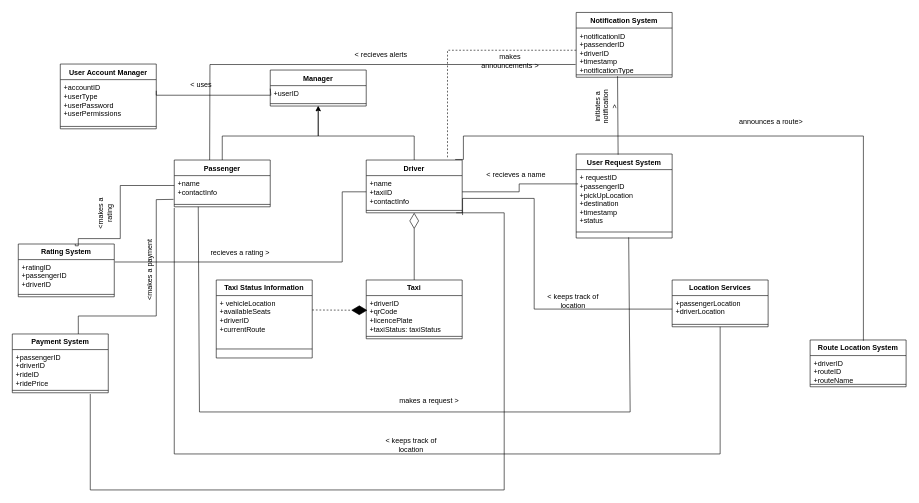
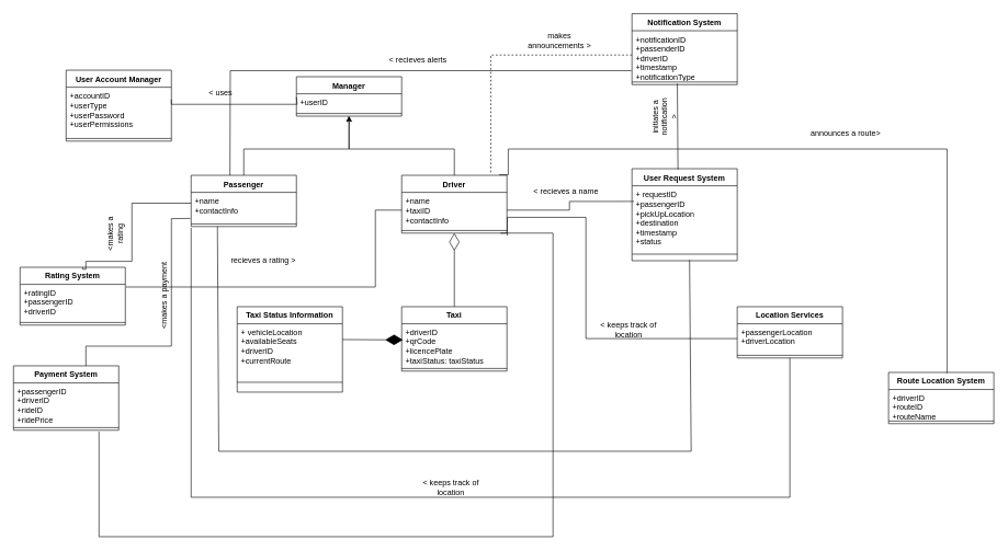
  <mxCell id="0" />
  <mxCell id="1" parent="0" />
  <mxCell id="2" value="Notification System" style="swimlane;fontStyle=1;align=center;verticalAlign=top;childLayout=stackLayout;horizontal=1;startSize=26;horizontalStack=0;resizeParent=1;resizeParentMax=0;resizeLast=0;collapsible=1;marginBottom=0;whiteSpace=wrap;html=1;" parent="1" vertex="1"><mxGeometry x="960" y="20" width="160" height="108" as="geometry" /></mxCell>
  <mxCell id="3" value="+notificationID&lt;div&gt;+passenderID&lt;/div&gt;&lt;div&gt;+driverID&lt;/div&gt;&lt;div&gt;+timestamp&lt;/div&gt;&lt;div&gt;+notificationType&lt;/div&gt;" style="text;strokeColor=none;fillColor=none;align=left;verticalAlign=top;spacingLeft=4;spacingRight=4;overflow=hidden;rotatable=0;points=[[0,0.5],[1,0.5]];portConstraint=eastwest;whiteSpace=wrap;html=1;" parent="2" vertex="1"><mxGeometry y="26" width="160" height="74" as="geometry" /></mxCell>
  <mxCell id="4" value="" style="line;strokeWidth=1;fillColor=none;align=left;verticalAlign=middle;spacingTop=-1;spacingLeft=3;spacingRight=3;rotatable=0;labelPosition=right;points=[];portConstraint=eastwest;strokeColor=inherit;" parent="2" vertex="1"><mxGeometry y="100" width="160" height="8" as="geometry" /></mxCell>
  <mxCell id="5" value="&lt;div&gt;Passenger&lt;/div&gt;&lt;div&gt;&lt;br&gt;&lt;/div&gt;" style="swimlane;fontStyle=1;align=center;verticalAlign=top;childLayout=stackLayout;horizontal=1;startSize=26;horizontalStack=0;resizeParent=1;resizeParentMax=0;resizeLast=0;collapsible=1;marginBottom=0;whiteSpace=wrap;html=1;" parent="1" vertex="1"><mxGeometry x="290" y="266" width="160" height="78" as="geometry" /></mxCell>
  <mxCell id="6" value="+name&lt;div&gt;+contactInfo&lt;/div&gt;" style="text;strokeColor=none;fillColor=none;align=left;verticalAlign=top;spacingLeft=4;spacingRight=4;overflow=hidden;rotatable=0;points=[[0,0.5],[1,0.5]];portConstraint=eastwest;whiteSpace=wrap;html=1;" parent="5" vertex="1"><mxGeometry y="26" width="160" height="44" as="geometry" /></mxCell>
  <mxCell id="7" value="" style="line;strokeWidth=1;fillColor=none;align=left;verticalAlign=middle;spacingTop=-1;spacingLeft=3;spacingRight=3;rotatable=0;labelPosition=right;points=[];portConstraint=eastwest;strokeColor=inherit;" parent="5" vertex="1"><mxGeometry y="70" width="160" height="8" as="geometry" /></mxCell>
  <mxCell id="8" value="Driver" style="swimlane;fontStyle=1;align=center;verticalAlign=top;childLayout=stackLayout;horizontal=1;startSize=26;horizontalStack=0;resizeParent=1;resizeParentMax=0;resizeLast=0;collapsible=1;marginBottom=0;whiteSpace=wrap;html=1;" parent="1" vertex="1"><mxGeometry x="610" y="266" width="160" height="88" as="geometry" /></mxCell>
  <mxCell id="9" value="+name&lt;div&gt;+taxiID&lt;/div&gt;&lt;div&gt;+contactInfo&lt;/div&gt;" style="text;strokeColor=none;fillColor=none;align=left;verticalAlign=top;spacingLeft=4;spacingRight=4;overflow=hidden;rotatable=0;points=[[0,0.5],[1,0.5]];portConstraint=eastwest;whiteSpace=wrap;html=1;" parent="8" vertex="1"><mxGeometry y="26" width="160" height="54" as="geometry" /></mxCell>
  <mxCell id="10" value="" style="line;strokeWidth=1;fillColor=none;align=left;verticalAlign=middle;spacingTop=-1;spacingLeft=3;spacingRight=3;rotatable=0;labelPosition=right;points=[];portConstraint=eastwest;strokeColor=inherit;" parent="8" vertex="1"><mxGeometry y="80" width="160" height="8" as="geometry" /></mxCell>
  <mxCell id="11" value="Location Services" style="swimlane;fontStyle=1;align=center;verticalAlign=top;childLayout=stackLayout;horizontal=1;startSize=26;horizontalStack=0;resizeParent=1;resizeParentMax=0;resizeLast=0;collapsible=1;marginBottom=0;whiteSpace=wrap;html=1;" parent="1" vertex="1"><mxGeometry x="1120" y="466" width="160" height="78" as="geometry" /></mxCell>
  <mxCell id="12" value="+passengerLocation&lt;div&gt;+driverLocation&lt;/div&gt;" style="text;strokeColor=none;fillColor=none;align=left;verticalAlign=top;spacingLeft=4;spacingRight=4;overflow=hidden;rotatable=0;points=[[0,0.5],[1,0.5]];portConstraint=eastwest;whiteSpace=wrap;html=1;" parent="11" vertex="1"><mxGeometry y="26" width="160" height="44" as="geometry" /></mxCell>
  <mxCell id="13" value="" style="line;strokeWidth=1;fillColor=none;align=left;verticalAlign=middle;spacingTop=-1;spacingLeft=3;spacingRight=3;rotatable=0;labelPosition=right;points=[];portConstraint=eastwest;strokeColor=inherit;" parent="11" vertex="1"><mxGeometry y="70" width="160" height="8" as="geometry" /></mxCell>
  <mxCell id="14" value="Taxi" style="swimlane;fontStyle=1;align=center;verticalAlign=top;childLayout=stackLayout;horizontal=1;startSize=26;horizontalStack=0;resizeParent=1;resizeParentMax=0;resizeLast=0;collapsible=1;marginBottom=0;whiteSpace=wrap;html=1;" parent="1" vertex="1"><mxGeometry x="610" y="466" width="160" height="98" as="geometry" /></mxCell>
  <mxCell id="15" value="+driverID&lt;div&gt;+qrCode&lt;/div&gt;&lt;div&gt;+licencePlate&lt;/div&gt;&lt;div&gt;+taxiStatus: taxiStatus&lt;/div&gt;" style="text;strokeColor=none;fillColor=none;align=left;verticalAlign=top;spacingLeft=4;spacingRight=4;overflow=hidden;rotatable=0;points=[[0,0.5],[1,0.5]];portConstraint=eastwest;whiteSpace=wrap;html=1;" parent="14" vertex="1"><mxGeometry y="26" width="160" height="64" as="geometry" /></mxCell>
  <mxCell id="16" value="" style="line;strokeWidth=1;fillColor=none;align=left;verticalAlign=middle;spacingTop=-1;spacingLeft=3;spacingRight=3;rotatable=0;labelPosition=right;points=[];portConstraint=eastwest;strokeColor=inherit;" parent="14" vertex="1"><mxGeometry y="90" width="160" height="8" as="geometry" /></mxCell>
  <mxCell id="17" value="Route Location System" style="swimlane;fontStyle=1;align=center;verticalAlign=top;childLayout=stackLayout;horizontal=1;startSize=26;horizontalStack=0;resizeParent=1;resizeParentMax=0;resizeLast=0;collapsible=1;marginBottom=0;whiteSpace=wrap;html=1;" parent="1" vertex="1"><mxGeometry x="1350" y="566" width="160" height="78" as="geometry" /></mxCell>
  <mxCell id="18" value="+driverID&lt;div&gt;+routeID&lt;/div&gt;&lt;div&gt;+routeName&lt;/div&gt;" style="text;strokeColor=none;fillColor=none;align=left;verticalAlign=top;spacingLeft=4;spacingRight=4;overflow=hidden;rotatable=0;points=[[0,0.5],[1,0.5]];portConstraint=eastwest;whiteSpace=wrap;html=1;" parent="17" vertex="1"><mxGeometry y="26" width="160" height="44" as="geometry" /></mxCell>
  <mxCell id="19" value="" style="line;strokeWidth=1;fillColor=none;align=left;verticalAlign=middle;spacingTop=-1;spacingLeft=3;spacingRight=3;rotatable=0;labelPosition=right;points=[];portConstraint=eastwest;strokeColor=inherit;" parent="17" vertex="1"><mxGeometry y="70" width="160" height="8" as="geometry" /></mxCell>
  <mxCell id="20" value="Taxi Status Information" style="swimlane;fontStyle=1;align=center;verticalAlign=top;childLayout=stackLayout;horizontal=1;startSize=26;horizontalStack=0;resizeParent=1;resizeParentMax=0;resizeLast=0;collapsible=1;marginBottom=0;whiteSpace=wrap;html=1;" parent="1" vertex="1"><mxGeometry x="360" y="466" width="160" height="130" as="geometry" /></mxCell>
  <mxCell id="21" value="+ vehicleLocation&lt;div&gt;+availableSeats&lt;/div&gt;&lt;div&gt;+driverID&lt;/div&gt;&lt;div&gt;+currentRoute&lt;/div&gt;" style="text;strokeColor=none;fillColor=none;align=left;verticalAlign=top;spacingLeft=4;spacingRight=4;overflow=hidden;rotatable=0;points=[[0,0.5],[1,0.5]];portConstraint=eastwest;whiteSpace=wrap;html=1;" parent="20" vertex="1"><mxGeometry y="26" width="160" height="74" as="geometry" /></mxCell>
  <mxCell id="22" value="" style="line;strokeWidth=1;fillColor=none;align=left;verticalAlign=middle;spacingTop=-1;spacingLeft=3;spacingRight=3;rotatable=0;labelPosition=right;points=[];portConstraint=eastwest;strokeColor=inherit;" parent="20" vertex="1"><mxGeometry y="100" width="160" height="30" as="geometry" /></mxCell>
  <mxCell id="23" value="User Request System" style="swimlane;fontStyle=1;align=center;verticalAlign=top;childLayout=stackLayout;horizontal=1;startSize=26;horizontalStack=0;resizeParent=1;resizeParentMax=0;resizeLast=0;collapsible=1;marginBottom=0;whiteSpace=wrap;html=1;" parent="1" vertex="1"><mxGeometry x="960" y="256" width="160" height="140" as="geometry" /></mxCell>
  <mxCell id="24" value="+ requestID&lt;div&gt;+passengerID&lt;/div&gt;&lt;div&gt;+pickUpLocation&lt;/div&gt;&lt;div&gt;&lt;div&gt;+destination&lt;/div&gt;&lt;/div&gt;&lt;div&gt;+timestamp&lt;/div&gt;&lt;div&gt;+status&lt;/div&gt;" style="text;strokeColor=none;fillColor=none;align=left;verticalAlign=top;spacingLeft=4;spacingRight=4;overflow=hidden;rotatable=0;points=[[0,0.5],[1,0.5]];portConstraint=eastwest;whiteSpace=wrap;html=1;" parent="23" vertex="1"><mxGeometry y="26" width="160" height="94" as="geometry" /></mxCell>
  <mxCell id="25" value="" style="line;strokeWidth=1;fillColor=none;align=left;verticalAlign=middle;spacingTop=-1;spacingLeft=3;spacingRight=3;rotatable=0;labelPosition=right;points=[];portConstraint=eastwest;strokeColor=inherit;" parent="23" vertex="1"><mxGeometry y="120" width="160" height="20" as="geometry" /></mxCell>
  <mxCell id="26" value="User Account Manager" style="swimlane;fontStyle=1;align=center;verticalAlign=top;childLayout=stackLayout;horizontal=1;startSize=26;horizontalStack=0;resizeParent=1;resizeParentMax=0;resizeLast=0;collapsible=1;marginBottom=0;whiteSpace=wrap;html=1;" parent="1" vertex="1"><mxGeometry x="100" y="106" width="160" height="108" as="geometry" /></mxCell>
  <mxCell id="27" value="+accountID&lt;div&gt;+userType&lt;/div&gt;&lt;div&gt;+userPassword&lt;/div&gt;&lt;div&gt;+userPermissions&lt;/div&gt;&lt;div&gt;&lt;br&gt;&lt;/div&gt;" style="text;strokeColor=none;fillColor=none;align=left;verticalAlign=top;spacingLeft=4;spacingRight=4;overflow=hidden;rotatable=0;points=[[0,0.5],[1,0.5]];portConstraint=eastwest;whiteSpace=wrap;html=1;" parent="26" vertex="1"><mxGeometry y="26" width="160" height="74" as="geometry" /></mxCell>
  <mxCell id="28" value="" style="line;strokeWidth=1;fillColor=none;align=left;verticalAlign=middle;spacingTop=-1;spacingLeft=3;spacingRight=3;rotatable=0;labelPosition=right;points=[];portConstraint=eastwest;strokeColor=inherit;" parent="26" vertex="1"><mxGeometry y="100" width="160" height="8" as="geometry" /></mxCell>
  <mxCell id="29" value="Manager" style="swimlane;fontStyle=1;align=center;verticalAlign=top;childLayout=stackLayout;horizontal=1;startSize=26;horizontalStack=0;resizeParent=1;resizeParentMax=0;resizeLast=0;collapsible=1;marginBottom=0;whiteSpace=wrap;html=1;" parent="1" vertex="1"><mxGeometry x="450" y="116" width="160" height="60" as="geometry" /></mxCell>
  <mxCell id="30" value="+userID" style="text;strokeColor=none;fillColor=none;align=left;verticalAlign=top;spacingLeft=4;spacingRight=4;overflow=hidden;rotatable=0;points=[[0,0.5],[1,0.5]];portConstraint=eastwest;whiteSpace=wrap;html=1;" parent="29" vertex="1"><mxGeometry y="26" width="160" height="26" as="geometry" /></mxCell>
  <mxCell id="31" value="" style="line;strokeWidth=1;fillColor=none;align=left;verticalAlign=middle;spacingTop=-1;spacingLeft=3;spacingRight=3;rotatable=0;labelPosition=right;points=[];portConstraint=eastwest;strokeColor=inherit;" parent="29" vertex="1"><mxGeometry y="52" width="160" height="8" as="geometry" /></mxCell>
  <mxCell id="32" value="" style="endArrow=classic;html=1;rounded=0;" parent="1" edge="1"><mxGeometry width="50" height="50" relative="1" as="geometry"><mxPoint x="690" y="266" as="sourcePoint" /><mxPoint x="530" y="176" as="targetPoint" /><Array as="points"><mxPoint x="690" y="226" /><mxPoint x="530" y="226" /></Array></mxGeometry></mxCell>
  <mxCell id="33" value="" style="endArrow=classic;html=1;rounded=0;entryX=0.5;entryY=1;entryDx=0;entryDy=0;" parent="1" target="29" edge="1"><mxGeometry width="50" height="50" relative="1" as="geometry"><mxPoint x="370" y="266" as="sourcePoint" /><mxPoint x="530" y="203" as="targetPoint" /><Array as="points"><mxPoint x="370" y="226" /><mxPoint x="530" y="226" /></Array></mxGeometry></mxCell>
  <mxCell id="34" value="" style="endArrow=diamondThin;endFill=0;endSize=24;html=1;rounded=0;exitX=0.5;exitY=0;exitDx=0;exitDy=0;entryX=0.5;entryY=1;entryDx=0;entryDy=0;" parent="1" source="14" target="8" edge="1"><mxGeometry width="160" relative="1" as="geometry"><mxPoint x="620" y="416" as="sourcePoint" /><mxPoint x="690" y="380" as="targetPoint" /><Array as="points" /></mxGeometry></mxCell>
- <mxCell id="35" value="" style="endArrow=diamondThin;endFill=1;endSize=24;html=1;rounded=0;entryX=0.012;entryY=0.383;entryDx=0;entryDy=0;entryPerimeter=0;exitX=1;exitY=0.324;exitDx=0;exitDy=0;exitPerimeter=0;dashed=1;" parent="1" source="21" target="15" edge="1"><mxGeometry width="160" relative="1" as="geometry"><mxPoint x="610" y="606" as="sourcePoint" /><mxPoint x="770" y="606" as="targetPoint" /></mxGeometry></mxCell>
+ <mxCell id="35" value="" style="endArrow=diamondThin;endFill=1;endSize=24;html=1;rounded=0;entryX=0.012;entryY=0.383;entryDx=0;entryDy=0;entryPerimeter=0;exitX=1;exitY=0.324;exitDx=0;exitDy=0;exitPerimeter=0;" parent="1" source="21" target="15" edge="1"><mxGeometry width="160" relative="1" as="geometry"><mxPoint x="610" y="606" as="sourcePoint" /><mxPoint x="770" y="606" as="targetPoint" /></mxGeometry></mxCell>
  <mxCell id="36" value="" style="endArrow=none;html=1;rounded=0;exitX=0.25;exitY=1;exitDx=0;exitDy=0;" parent="1" source="5" edge="1"><mxGeometry relative="1" as="geometry"><mxPoint x="332.46" y="369.998" as="sourcePoint" /><mxPoint x="1047.54" y="394.88" as="targetPoint" /><Array as="points"><mxPoint x="332" y="686" /><mxPoint x="1050" y="686" /></Array></mxGeometry></mxCell>
  <mxCell id="37" value="" style="endArrow=none;html=1;edgeStyle=orthogonalEdgeStyle;rounded=0;exitX=1;exitY=0.5;exitDx=0;exitDy=0;entryX=0.02;entryY=0.253;entryDx=0;entryDy=0;entryPerimeter=0;" parent="1" source="9" target="24" edge="1"><mxGeometry relative="1" as="geometry"><mxPoint x="690" y="476" as="sourcePoint" /><mxPoint x="850" y="476" as="targetPoint" /></mxGeometry></mxCell>
  <mxCell id="38" value="" style="endArrow=none;html=1;edgeStyle=orthogonalEdgeStyle;rounded=0;exitX=0;exitY=0.5;exitDx=0;exitDy=0;entryX=0.847;entryY=-0.039;entryDx=0;entryDy=0;entryPerimeter=0;dashed=1;" parent="1" source="3" target="8" edge="1"><mxGeometry relative="1" as="geometry"><mxPoint x="690" y="276" as="sourcePoint" /><mxPoint x="850" y="276" as="targetPoint" /></mxGeometry></mxCell>
  <mxCell id="39" value="" style="endArrow=none;html=1;edgeStyle=orthogonalEdgeStyle;rounded=0;entryX=-0.006;entryY=0.821;entryDx=0;entryDy=0;entryPerimeter=0;" parent="1" target="3" edge="1"><mxGeometry relative="1" as="geometry"><mxPoint x="349" y="266" as="sourcePoint" /><mxPoint x="710" y="186" as="targetPoint" /></mxGeometry></mxCell>
  <mxCell id="40" value="" style="endArrow=none;html=1;edgeStyle=orthogonalEdgeStyle;rounded=0;entryX=0;entryY=0.5;entryDx=0;entryDy=0;" parent="1" edge="1"><mxGeometry relative="1" as="geometry"><mxPoint x="260" y="150.5" as="sourcePoint" /><mxPoint x="450" y="147.06" as="targetPoint" /><Array as="points"><mxPoint x="260" y="158" /><mxPoint x="451" y="158" /><mxPoint x="451" y="147" /></Array></mxGeometry></mxCell>
  <mxCell id="41" value="" style="endArrow=none;html=1;edgeStyle=orthogonalEdgeStyle;rounded=0;exitX=1.004;exitY=0.145;exitDx=0;exitDy=0;exitPerimeter=0;" parent="1" edge="1"><mxGeometry relative="1" as="geometry"><mxPoint x="770.64" y="357.77" as="sourcePoint" /><mxPoint x="1120" y="514.52" as="targetPoint" /><Array as="points"><mxPoint x="890" y="330" /><mxPoint x="890" y="515" /></Array></mxGeometry></mxCell>
  <mxCell id="42" value="" style="endArrow=none;html=1;edgeStyle=orthogonalEdgeStyle;rounded=0;entryX=0.5;entryY=1;entryDx=0;entryDy=0;" parent="1" target="11" edge="1"><mxGeometry relative="1" as="geometry"><mxPoint x="290" y="346" as="sourcePoint" /><mxPoint x="1170" y="586" as="targetPoint" /><Array as="points"><mxPoint x="290" y="756" /><mxPoint x="1200" y="756" /></Array></mxGeometry></mxCell>
  <mxCell id="43" value="" style="endArrow=none;html=1;edgeStyle=orthogonalEdgeStyle;rounded=0;exitX=0.927;exitY=-0.01;exitDx=0;exitDy=0;exitPerimeter=0;entryX=0.555;entryY=0.017;entryDx=0;entryDy=0;entryPerimeter=0;" parent="1" source="8" target="17" edge="1"><mxGeometry relative="1" as="geometry"><mxPoint x="780" y="346" as="sourcePoint" /><mxPoint x="940" y="346" as="targetPoint" /><Array as="points"><mxPoint x="772" y="265" /><mxPoint x="772" y="226" /><mxPoint x="1439" y="226" /></Array></mxGeometry></mxCell>
  <mxCell id="44" value="Rating System" style="swimlane;fontStyle=1;align=center;verticalAlign=top;childLayout=stackLayout;horizontal=1;startSize=26;horizontalStack=0;resizeParent=1;resizeParentMax=0;resizeLast=0;collapsible=1;marginBottom=0;whiteSpace=wrap;html=1;" parent="1" vertex="1"><mxGeometry x="30" y="406" width="160" height="88" as="geometry" /></mxCell>
  <mxCell id="45" value="+ratingID&lt;div&gt;+passengerID&lt;/div&gt;&lt;div&gt;+driverID&lt;/div&gt;" style="text;strokeColor=none;fillColor=none;align=left;verticalAlign=top;spacingLeft=4;spacingRight=4;overflow=hidden;rotatable=0;points=[[0,0.5],[1,0.5]];portConstraint=eastwest;whiteSpace=wrap;html=1;" parent="44" vertex="1"><mxGeometry y="26" width="160" height="54" as="geometry" /></mxCell>
  <mxCell id="46" value="" style="line;strokeWidth=1;fillColor=none;align=left;verticalAlign=middle;spacingTop=-1;spacingLeft=3;spacingRight=3;rotatable=0;labelPosition=right;points=[];portConstraint=eastwest;strokeColor=inherit;" parent="44" vertex="1"><mxGeometry y="80" width="160" height="8" as="geometry" /></mxCell>
  <mxCell id="47" value="" style="endArrow=none;html=1;edgeStyle=orthogonalEdgeStyle;rounded=0;" parent="1" edge="1"><mxGeometry relative="1" as="geometry"><mxPoint x="125" y="406" as="sourcePoint" /><mxPoint x="290" y="308.47" as="targetPoint" /><Array as="points"><mxPoint x="130" y="409" /><mxPoint x="130" y="397" /><mxPoint x="200" y="397" /><mxPoint x="200" y="309" /></Array></mxGeometry></mxCell>
  <mxCell id="48" value="&amp;lt; recieves alerts" style="text;html=1;align=center;verticalAlign=middle;whiteSpace=wrap;rounded=0;" parent="1" vertex="1"><mxGeometry x="590" y="76" width="90" height="30" as="geometry" /></mxCell>
- <mxCell id="49" value="makes announcements &amp;gt;" style="text;html=1;align=center;verticalAlign=middle;whiteSpace=wrap;rounded=0;" parent="1" vertex="1"><mxGeometry x="790" y="86" width="120" height="30" as="geometry" /></mxCell>
+ <mxCell id="49" value="makes announcements &amp;gt;" style="text;html=1;align=center;verticalAlign=middle;whiteSpace=wrap;rounded=0;" parent="1" vertex="1"><mxGeometry x="790" y="46" width="120" height="30" as="geometry" /></mxCell>
  <mxCell id="50" value="&amp;lt; uses" style="text;html=1;align=center;verticalAlign=middle;whiteSpace=wrap;rounded=0;" parent="1" vertex="1"><mxGeometry x="305" y="126" width="60" height="30" as="geometry" /></mxCell>
- <mxCell id="51" value="makes a request &amp;gt;" style="text;html=1;align=center;verticalAlign=middle;whiteSpace=wrap;rounded=0;" parent="1" vertex="1"><mxGeometry x="650" y="652" width="130" height="30" as="geometry" /></mxCell>
  <mxCell id="52" value="&amp;lt; recieves a name" style="text;html=1;align=center;verticalAlign=middle;whiteSpace=wrap;rounded=0;" parent="1" vertex="1"><mxGeometry x="800" y="276" width="120" height="30" as="geometry" /></mxCell>
  <mxCell id="53" value="announces a route&amp;gt;" style="text;html=1;align=center;verticalAlign=middle;whiteSpace=wrap;rounded=0;" parent="1" vertex="1"><mxGeometry x="1225" y="187" width="120" height="30" as="geometry" /></mxCell>
  <mxCell id="54" value="&amp;lt; keeps track of location" style="text;html=1;align=center;verticalAlign=middle;whiteSpace=wrap;rounded=0;" parent="1" vertex="1"><mxGeometry x="900" y="486" width="110" height="30" as="geometry" /></mxCell>
  <mxCell id="55" value="&amp;lt; keeps track of location" style="text;html=1;align=center;verticalAlign=middle;whiteSpace=wrap;rounded=0;" parent="1" vertex="1"><mxGeometry x="620" y="726" width="130" height="30" as="geometry" /></mxCell>
  <mxCell id="56" value="&amp;lt;makes a rating" style="text;html=1;align=center;verticalAlign=middle;whiteSpace=wrap;rounded=0;rotation=270;" parent="1" vertex="1"><mxGeometry x="145" y="340" width="60" height="30" as="geometry" /></mxCell>
  <mxCell id="57" value="" style="endArrow=none;html=1;rounded=0;entryX=0;entryY=0.5;entryDx=0;entryDy=0;" parent="1" target="9" edge="1"><mxGeometry width="50" height="50" relative="1" as="geometry"><mxPoint x="191" y="436" as="sourcePoint" /><mxPoint x="480" y="446" as="targetPoint" /><Array as="points"><mxPoint y="436" x="570" /><mxPoint y="319" x="570" /></Array></mxGeometry></mxCell>
- <mxCell id="58" value="recieves a rating &amp;gt;" style="text;html=1;align=center;verticalAlign=middle;whiteSpace=wrap;rounded=0;" parent="1" vertex="1"><mxGeometry x="340" y="406" width="120" height="30" as="geometry" /></mxCell>
+ <mxCell id="58" value="recieves a rating &amp;gt;" style="text;html=1;align=center;verticalAlign=middle;whiteSpace=wrap;rounded=0;" parent="1" vertex="1"><mxGeometry x="340" y="381" width="120" height="30" as="geometry" /></mxCell>
  <mxCell id="59" value="Payment System" style="swimlane;fontStyle=1;align=center;verticalAlign=top;childLayout=stackLayout;horizontal=1;startSize=26;horizontalStack=0;resizeParent=1;resizeParentMax=0;resizeLast=0;collapsible=1;marginBottom=0;whiteSpace=wrap;html=1;" parent="1" vertex="1"><mxGeometry x="20" y="556" width="160" height="98" as="geometry" /></mxCell>
  <mxCell id="60" value="+passengerID&lt;div&gt;+driverID&lt;/div&gt;&lt;div&gt;+rideID&lt;/div&gt;&lt;div&gt;+ridePrice&lt;/div&gt;" style="text;strokeColor=none;fillColor=none;align=left;verticalAlign=top;spacingLeft=4;spacingRight=4;overflow=hidden;rotatable=0;points=[[0,0.5],[1,0.5]];portConstraint=eastwest;whiteSpace=wrap;html=1;" parent="59" vertex="1"><mxGeometry y="26" width="160" height="64" as="geometry" /></mxCell>
  <mxCell id="61" value="" style="line;strokeWidth=1;fillColor=none;align=left;verticalAlign=middle;spacingTop=-1;spacingLeft=3;spacingRight=3;rotatable=0;labelPosition=right;points=[];portConstraint=eastwest;strokeColor=inherit;" parent="59" vertex="1"><mxGeometry y="90" width="160" height="8" as="geometry" /></mxCell>
  <mxCell id="62" value="" style="endArrow=none;html=1;rounded=0;exitX=0.688;exitY=0;exitDx=0;exitDy=0;exitPerimeter=0;entryX=-0.008;entryY=0.9;entryDx=0;entryDy=0;entryPerimeter=0;" parent="1" source="59" target="6" edge="1"><mxGeometry width="50" height="50" relative="1" as="geometry"><mxPoint x="250" y="476" as="sourcePoint" /><mxPoint x="300" y="426" as="targetPoint" /><Array as="points"><mxPoint x="130" y="526" /><mxPoint x="260" y="526" /><mxPoint x="260" y="332" /></Array></mxGeometry></mxCell>
  <mxCell id="63" value="&amp;lt;makes a payment" style="text;html=1;align=center;verticalAlign=middle;whiteSpace=wrap;rounded=0;rotation=270;" parent="1" vertex="1"><mxGeometry x="190" y="434" width="120" height="30" as="geometry" /></mxCell>
  <mxCell id="64" value="" style="endArrow=none;html=1;rounded=0;" parent="1" edge="1"><mxGeometry width="50" height="50" relative="1" as="geometry"><mxPoint x="150" y="656" as="sourcePoint" /><mxPoint x="760" y="354" as="targetPoint" /><Array as="points"><mxPoint x="150" y="816" /><mxPoint x="840" y="816" /><mxPoint x="840" y="354" /></Array></mxGeometry></mxCell>
  <mxCell id="65" value="" style="endArrow=none;html=1;rounded=0;exitX=0.437;exitY=0.008;exitDx=0;exitDy=0;exitPerimeter=0;entryX=0.431;entryY=0.779;entryDx=0;entryDy=0;entryPerimeter=0;" parent="1" source="23" target="4" edge="1"><mxGeometry width="50" height="50" relative="1" as="geometry"><mxPoint x="995" y="178" as="sourcePoint" /><mxPoint x="1030" y="136" as="targetPoint" /></mxGeometry></mxCell>
  <mxCell id="66" value="initiates a notification &amp;gt;" style="text;html=1;align=center;verticalAlign=middle;whiteSpace=wrap;rounded=0;rotation=270;" parent="1" vertex="1"><mxGeometry x="980" y="162" width="60" height="30" as="geometry" /></mxCell>
